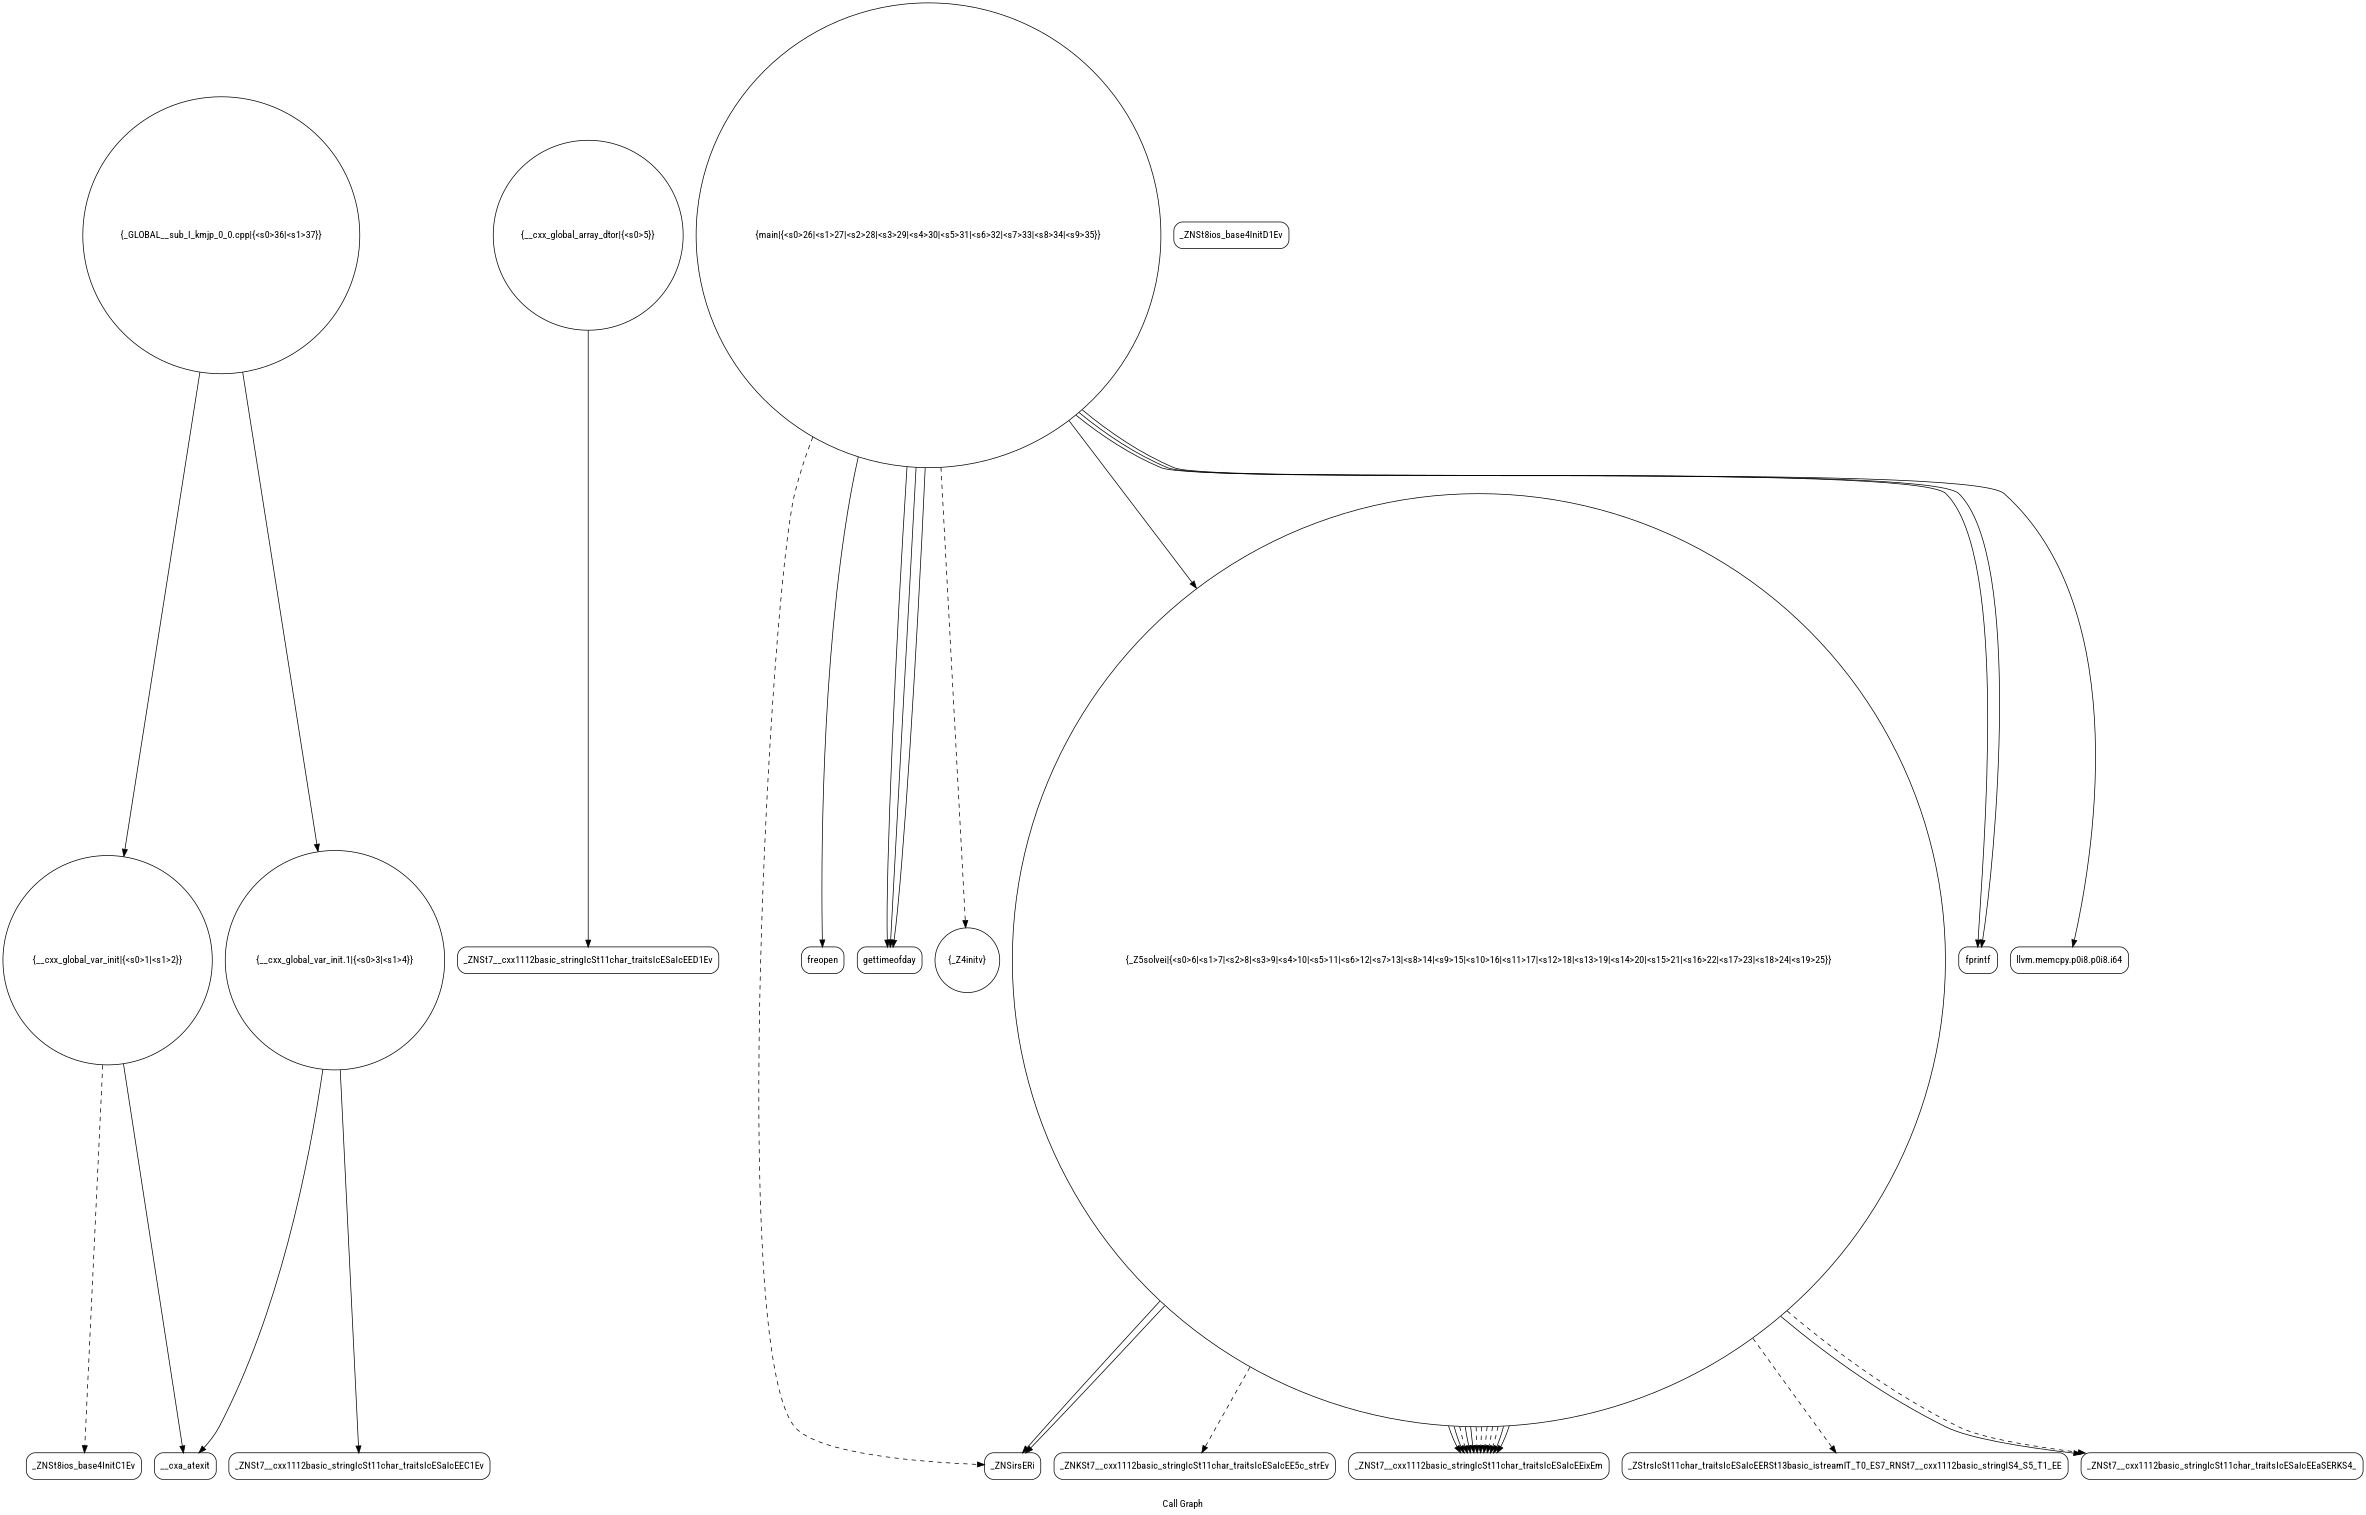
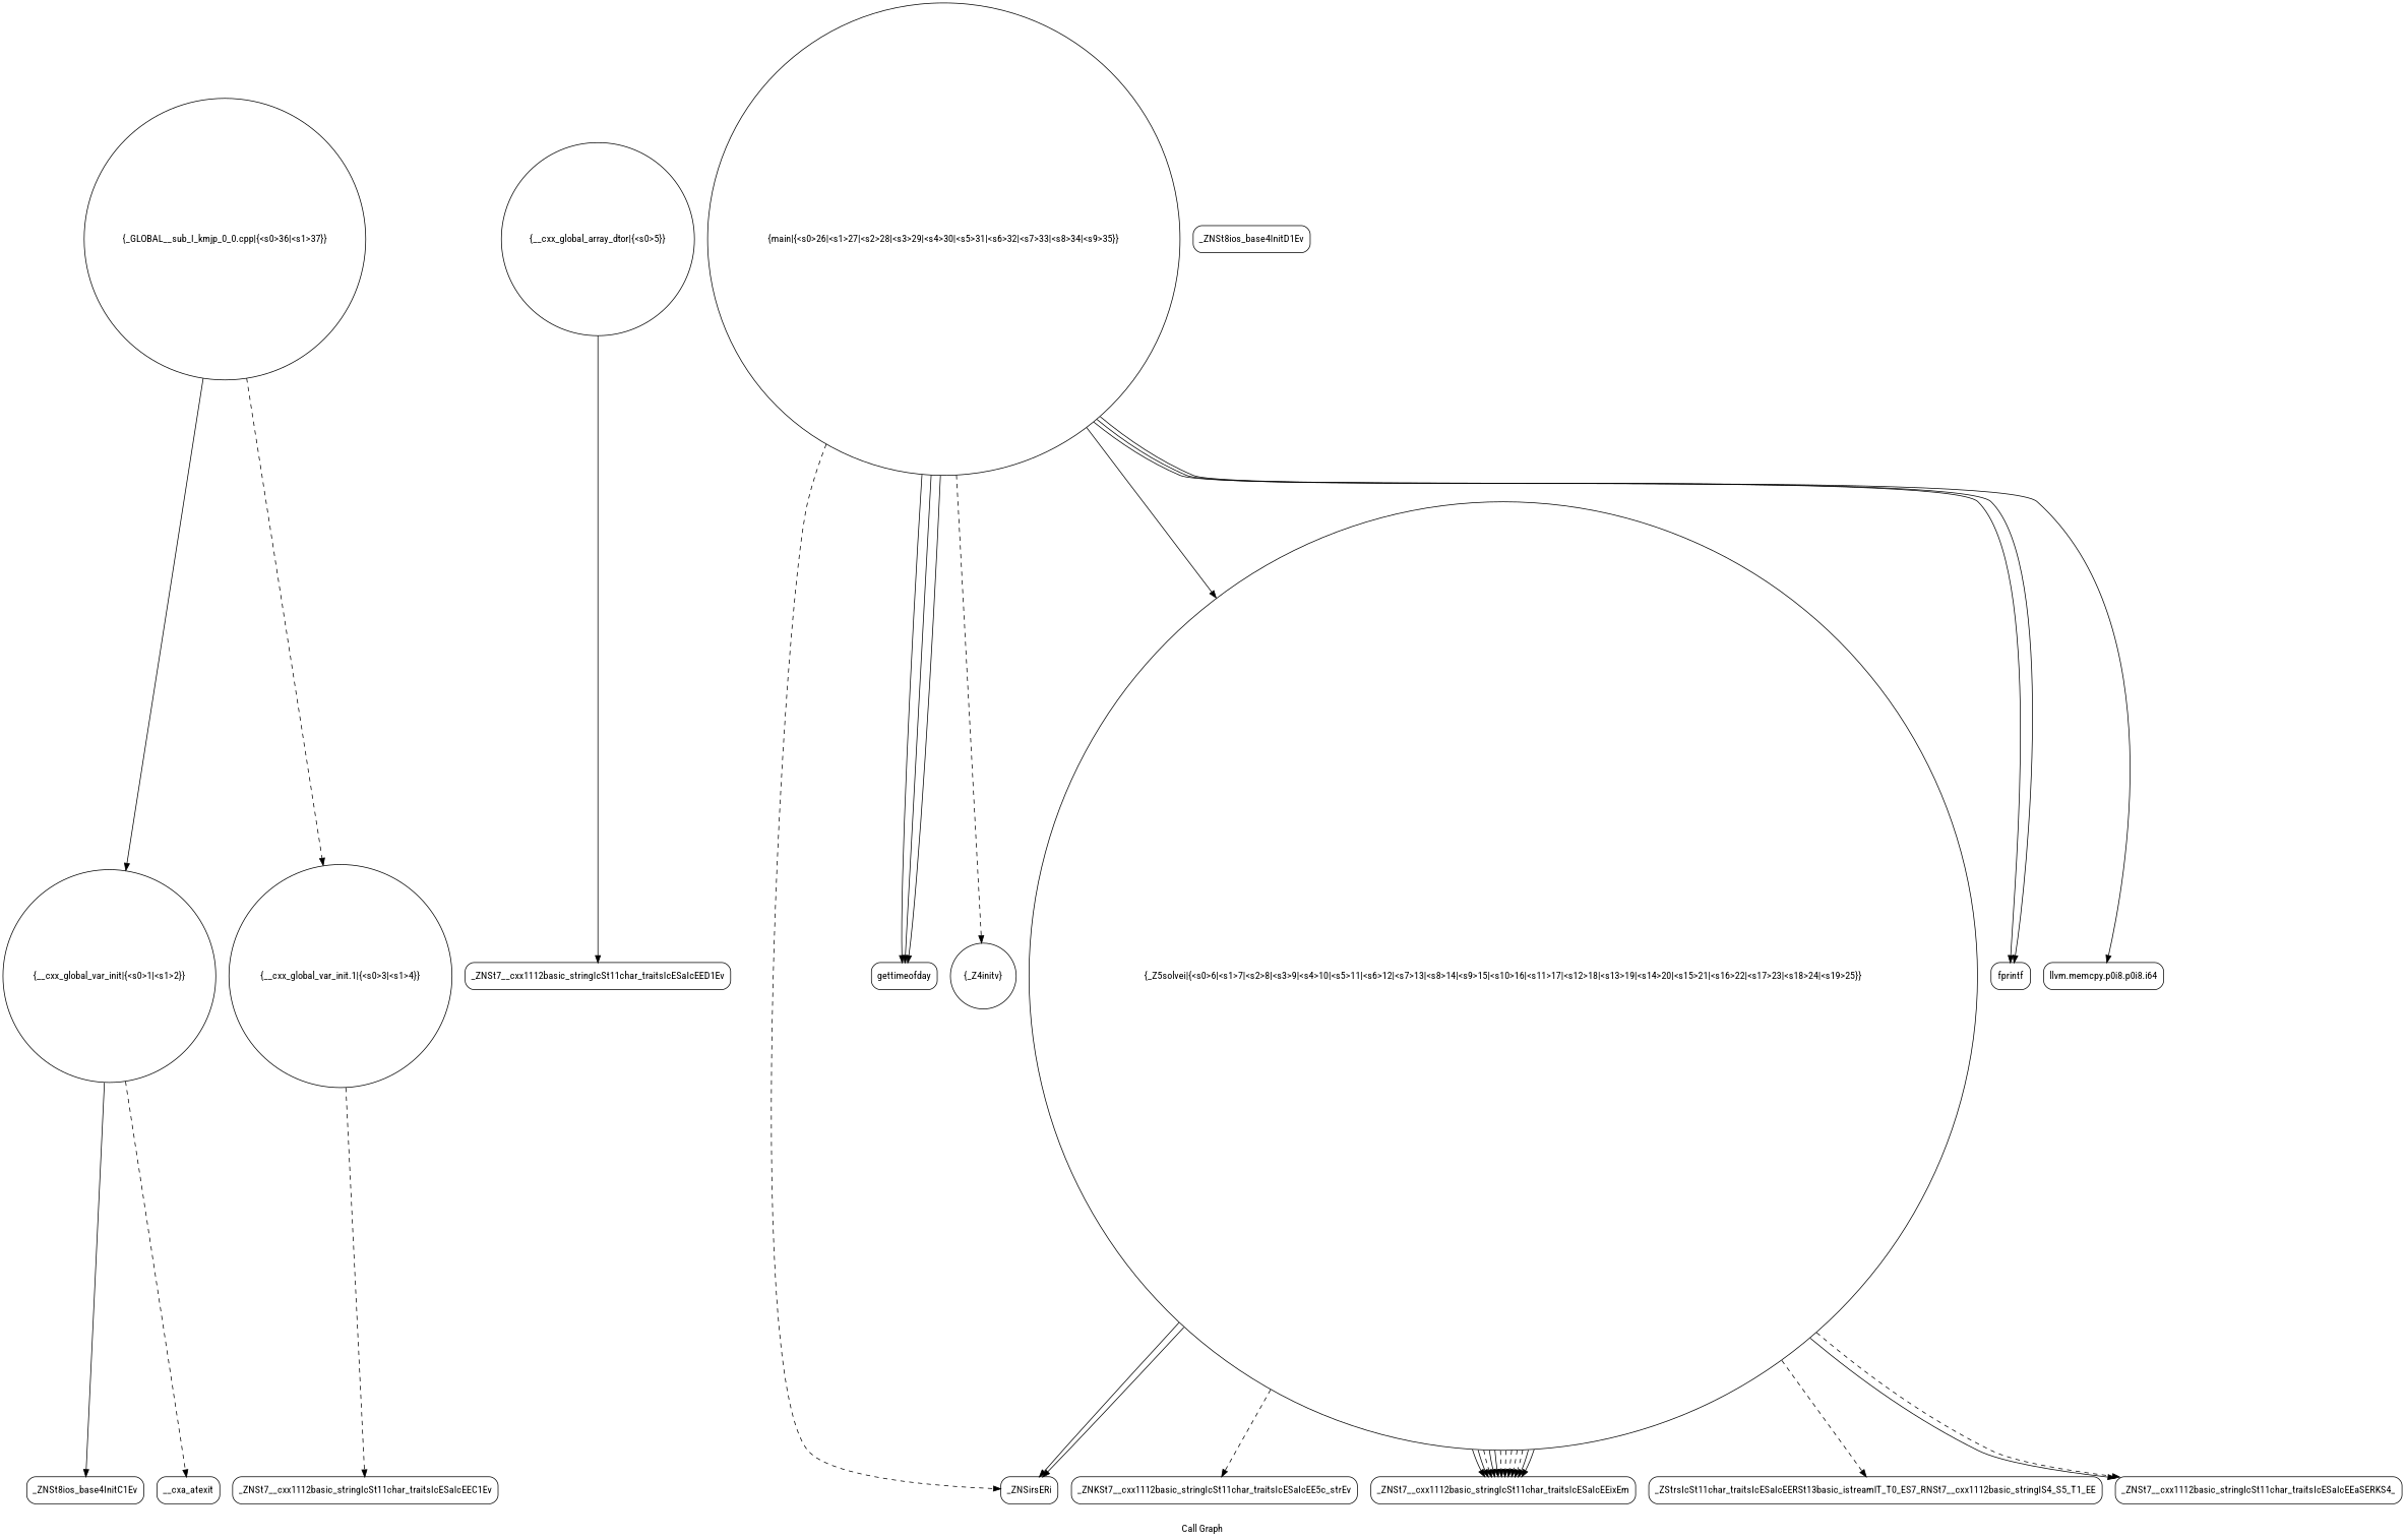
  digraph {
    fontname="Roboto Condensed"
    label="Call Graph"
    node [fontname="Roboto Condensed" shape=Mrecord]
    edge [color=black fontname="Roboto Condensed" style=solid tailport=s0]
    n1 [label="{__cxx_global_var_init|{<s0>1|<s1>2}}" shape=circle]
    n2 [label="{_ZNSt8ios_base4InitC1Ev}"]
    n3 [label="{__cxa_atexit}"]
    n4 [label="{_ZNSt7__cxx1112basic_stringIcSt11char_traitsIcESaIcEED1Ev}"]
    n5 [label="{_ZNKSt7__cxx1112basic_stringIcSt11char_traitsIcESaIcEE5c_strEv}"]
    n6 [label="{_GLOBAL__sub_I_kmjp_0_0.cpp|{<s0>36|<s1>37}}" shape=circle]
    n7 [label="{__cxx_global_var_init.1|{<s0>3|<s1>4}}" shape=circle]
    n8 [label="{_ZNSt7__cxx1112basic_stringIcSt11char_traitsIcESaIcEEC1Ev}"]
    n9 [label="{_ZNSt8ios_base4InitD1Ev}"]
    n10 [label="{_ZNSirsERi}"]
    n11 [label="{main|{<s0>26|<s1>27|<s2>28|<s3>29|<s4>30|<s5>31|<s6>32|<s7>33|<s8>34|<s9>35}}" shape=circle]
-   n12 [label="{freopen}"]
    n13 [label="{gettimeofday}"]
    n14 [label="{_Z4initv}" shape=circle]
    n15 [label="{_Z5solvei|{<s0>6|<s1>7|<s2>8|<s3>9|<s4>10|<s5>11|<s6>12|<s7>13|<s8>14|<s9>15|<s10>16|<s11>17|<s12>18|<s13>19|<s14>20|<s15>21|<s16>22|<s17>23|<s18>24|<s19>25}}" shape=circle]
    n16 [label="{fprintf}"]
    n17 [label="{llvm.memcpy.p0i8.p0i8.i64}"]
    n18 [label="{_ZNSt7__cxx1112basic_stringIcSt11char_traitsIcESaIcEEixEm}"]
    n19 [label="{_ZStrsIcSt11char_traitsIcESaIcEERSt13basic_istreamIT_T0_ES7_RNSt7__cxx1112basic_stringIS4_S5_T1_EE}"]
    n20 [label="{_ZNSt7__cxx1112basic_stringIcSt11char_traitsIcESaIcEEaSERKS4_}"]
    n21 [label="{__cxx_global_array_dtor|{<s0>5}}" shape=circle]
-   n1 -> n2 [style=dashed]
-   n1 -> n3 [tailport=s1]
+   n1 -> n2
+   n1 -> n3 [style=dashed tailport=s1]
    n6 -> n1
-   n6 -> n7 [tailport=s1]
-   n7 -> n3 [tailport=s1]
-   n7 -> n8
+   n6 -> n7 [style=dashed tailport=s1]
+   n7 -> n8 [style=dashed]
    n11 -> n10 [style=dashed tailport=s2]
-   n11 -> n12
    n11 -> n13 [tailport=s1]
    n11 -> n13 [tailport=s4]
    n11 -> n13 [tailport=s6]
    n11 -> n14 [style=dashed tailport=s3]
    n11 -> n15 [tailport=s5]
    n11 -> n16 [tailport=s7]
    n11 -> n16 [tailport=s9]
    n11 -> n17 [tailport=s8]
    n15 -> n5 [style=dashed tailport=s18]
    n15 -> n10
    n15 -> n10 [tailport=s1]
    n15 -> n18 [tailport=s3]
    n15 -> n18 [tailport=s4]
    n15 -> n18 [style=dashed tailport=s5]
    n15 -> n18 [tailport=s6]
    n15 -> n18 [tailport=s7]
    n15 -> n18 [style=dashed tailport=s8]
    n15 -> n18 [style=dashed tailport=s9]
    n15 -> n18 [style=dashed tailport=s10]
    n15 -> n18 [style=dashed tailport=s11]
    n15 -> n18 [style=dashed tailport=s12]
    n15 -> n18 [tailport=s14]
    n15 -> n18 [tailport=s15]
    n15 -> n19 [style=dashed tailport=s2]
    n15 -> n20 [tailport=s13]
    n15 -> n20 [style=dashed tailport=s16]
    n21 -> n4
  }
